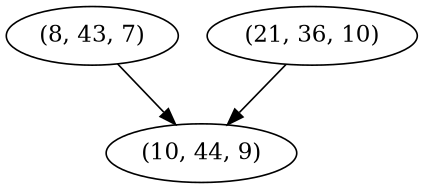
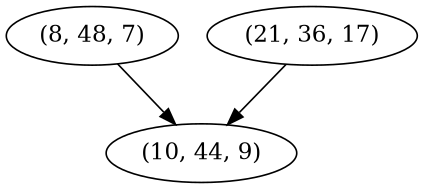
  digraph {
-   "(8, 48, 7)" [label="(8, 43, 7)"]
+   "(8, 48, 7)"
    "(10, 44, 9)"
-   "(21, 36, 17)" [label="(21, 36, 10)"]
+   "(21, 36, 17)"
    "(8, 48, 7)" -> "(10, 44, 9)"
    "(21, 36, 17)" -> "(10, 44, 9)"
  }
